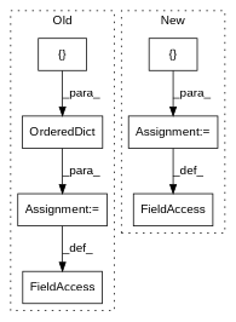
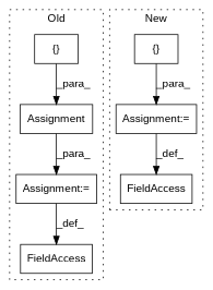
  digraph {
    fontname="Liberation Sans"
    node [a=4 l="6,2" s=391 shape=box fontname="Liberation Sans"]
    edge [fontname="Liberation Sans"]
-   n1 [a=32 l="12,1" label=OrderedDict s="392,2960"]
+   n1 [a=32 l="12,1" label=Assignment s="392,2960"]
    n2 [label="{}" s="413,2958"]
    n3 [a=7 l=1 label="Assignment:="]
    n4 [a=22 l=10 label=FieldAccess s=381]
    n5 [label="{}" s="413,1749"]
    n6 [a=7 l=1 label="Assignment:="]
    n7 [a=22 l=10 label=FieldAccess s=381]
    subgraph cluster_1 {
      label=Old
      style=dotted
      n1
      n2
      n3
      n4
    }
    subgraph cluster_2 {
      label=New
      style=dotted
      n5
      n6
      n7
    }
    n1 -> n3 [label=_para_]
    n2 -> n1 [label=_para_]
    n3 -> n4 [label=_def_]
    n5 -> n6 [label=_para_]
    n6 -> n7 [label=_def_]
  }
